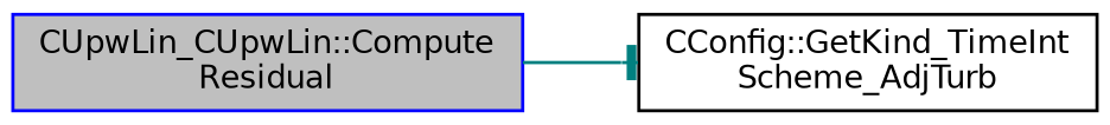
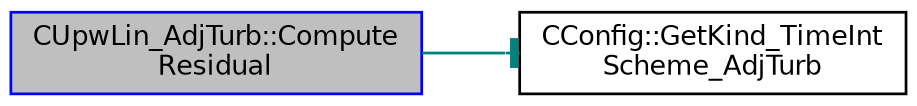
  digraph {
    rankdir=LR
    node [fontname=Helvetica fontsize=10 shape=record style=filled]
-   n1 [color=blue fillcolor=grey75 fontcolor=black height=0.2 label="CUpwLin_CUpwLin::Compute\lResidual" width=0.4]
+   n1 [color=blue fillcolor=grey75 fontcolor=black height=0.2 label="CUpwLin_AdjTurb::Compute\lResidual" width=0.4]
    n2 [color=black fillcolor=white height=0.2 label="CConfig::GetKind_TimeInt\lScheme_AdjTurb" width=0.4]
    n1 -> n2 [color=teal fontname=Helvetica fontsize=10 labelfontname=Helvetica labelfontsize=10 style=solid arrowhead=tee]
  }
